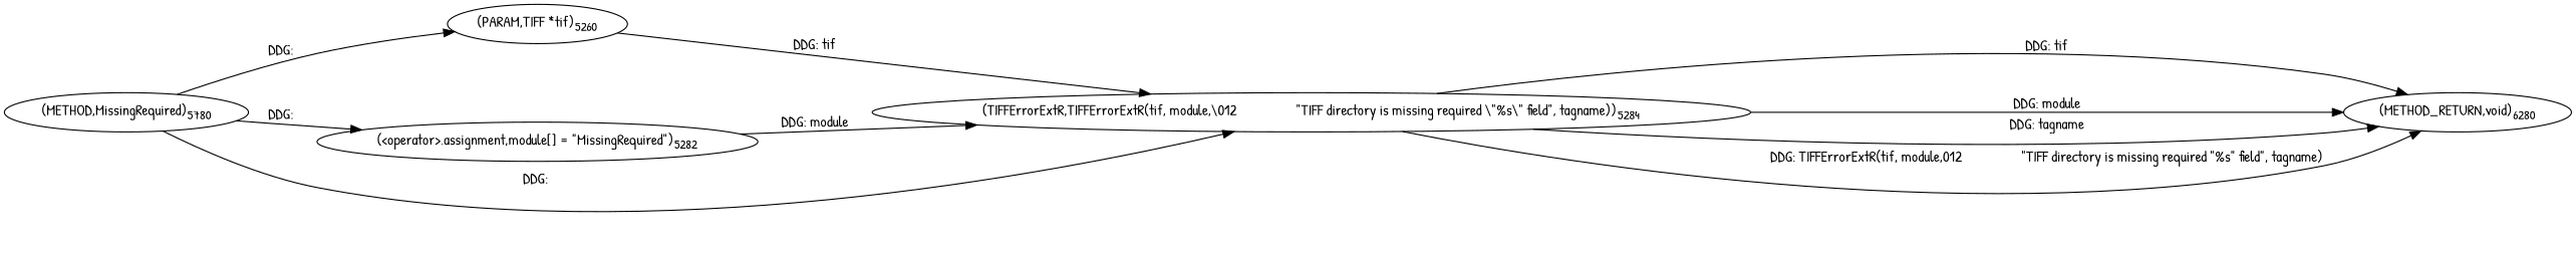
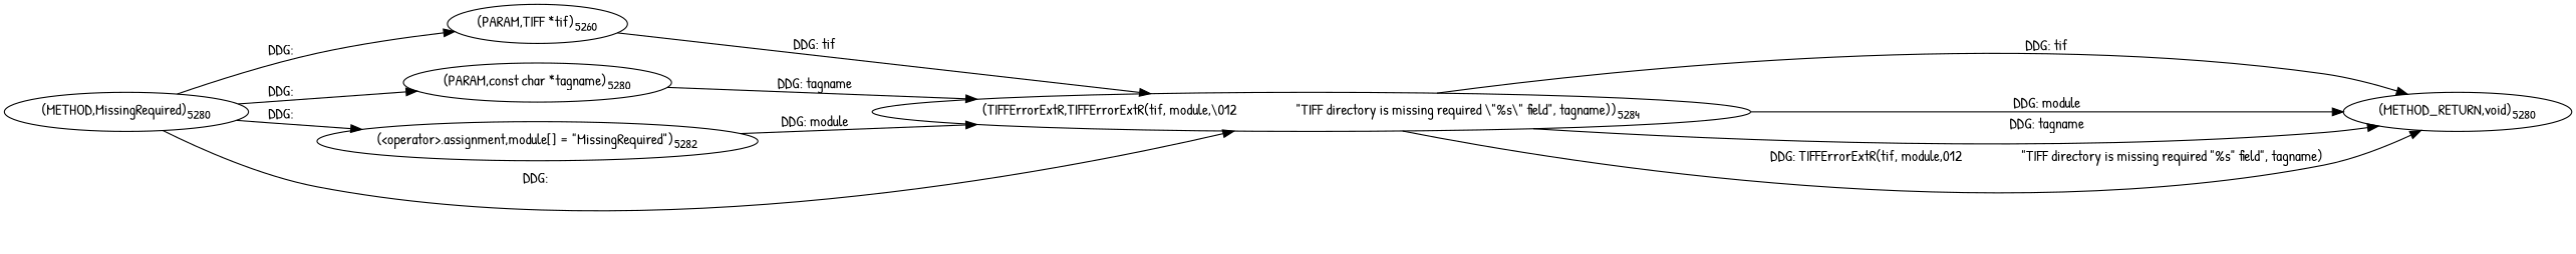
  digraph {
    fontname="Patrick Hand"
    rankdir=LR
    node [fontname="Patrick Hand"]
    edge [fontname="Patrick Hand"]
-   n1 [label=<(METHOD,MissingRequired)<SUB>5780</SUB>>]
+   n1 [label=<(METHOD,MissingRequired)<SUB>5280</SUB>>]
    n2 [label=<(PARAM,TIFF *tif)<SUB>5260</SUB>>]
+   n3 [label=<(PARAM,const char *tagname)<SUB>5280</SUB>>]
    n4 [label=<(&lt;operator&gt;.assignment,module[] = &quot;MissingRequired&quot;)<SUB>5282</SUB>>]
    n5 [label=<(TIFFErrorExtR,TIFFErrorExtR(tif, module,\012                  &quot;TIFF directory is missing required \&quot;%s\&quot; field&quot;, tagname))<SUB>5284</SUB>>]
-   n6 [label=<(METHOD_RETURN,void)<SUB>6280</SUB>>]
+   n6 [label=<(METHOD_RETURN,void)<SUB>5280</SUB>>]
    n1 -> n2 [label="DDG: "]
+   n1 -> n3 [label="DDG: "]
    n1 -> n4 [label="DDG: "]
    n1 -> n5 [label="DDG: "]
    n2 -> n5 [label="DDG: tif"]
+   n3 -> n5 [label="DDG: tagname"]
    n4 -> n5 [label="DDG: module"]
    n5 -> n6 [label="DDG: tif"]
    n5 -> n6 [label="DDG: module"]
    n5 -> n6 [label="DDG: tagname"]
    n5 -> n6 [label="DDG: TIFFErrorExtR(tif, module,\012                  &quot;TIFF directory is missing required \&quot;%s\&quot; field&quot;, tagname)"]
  }
